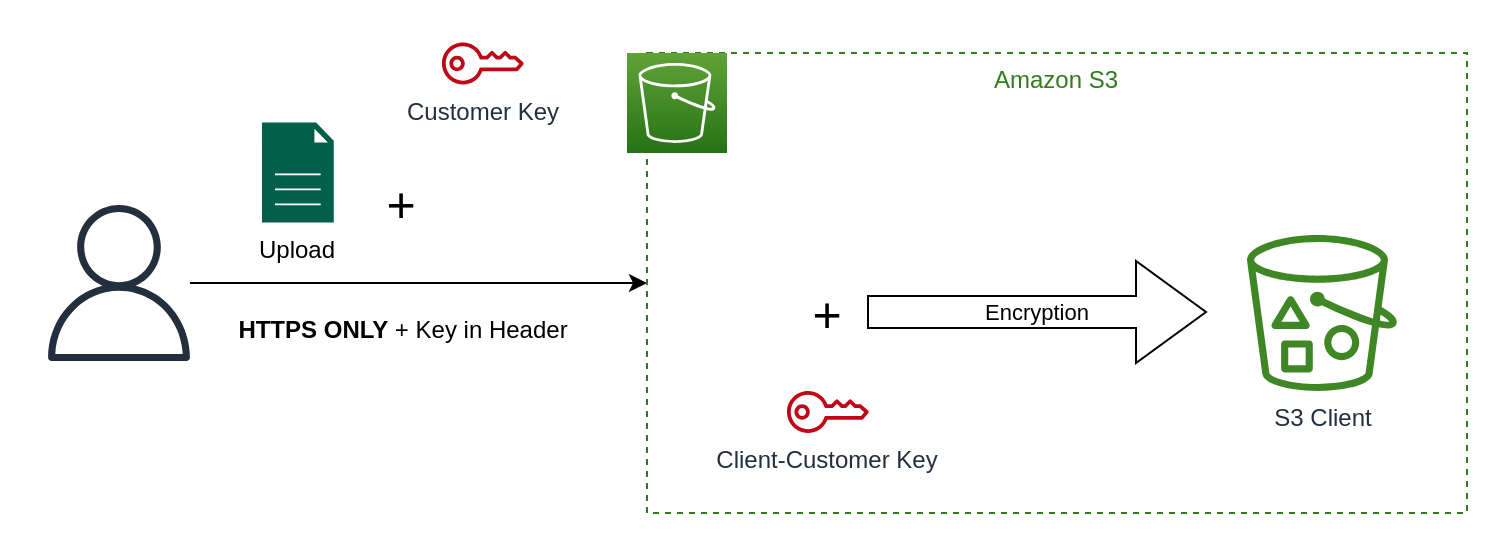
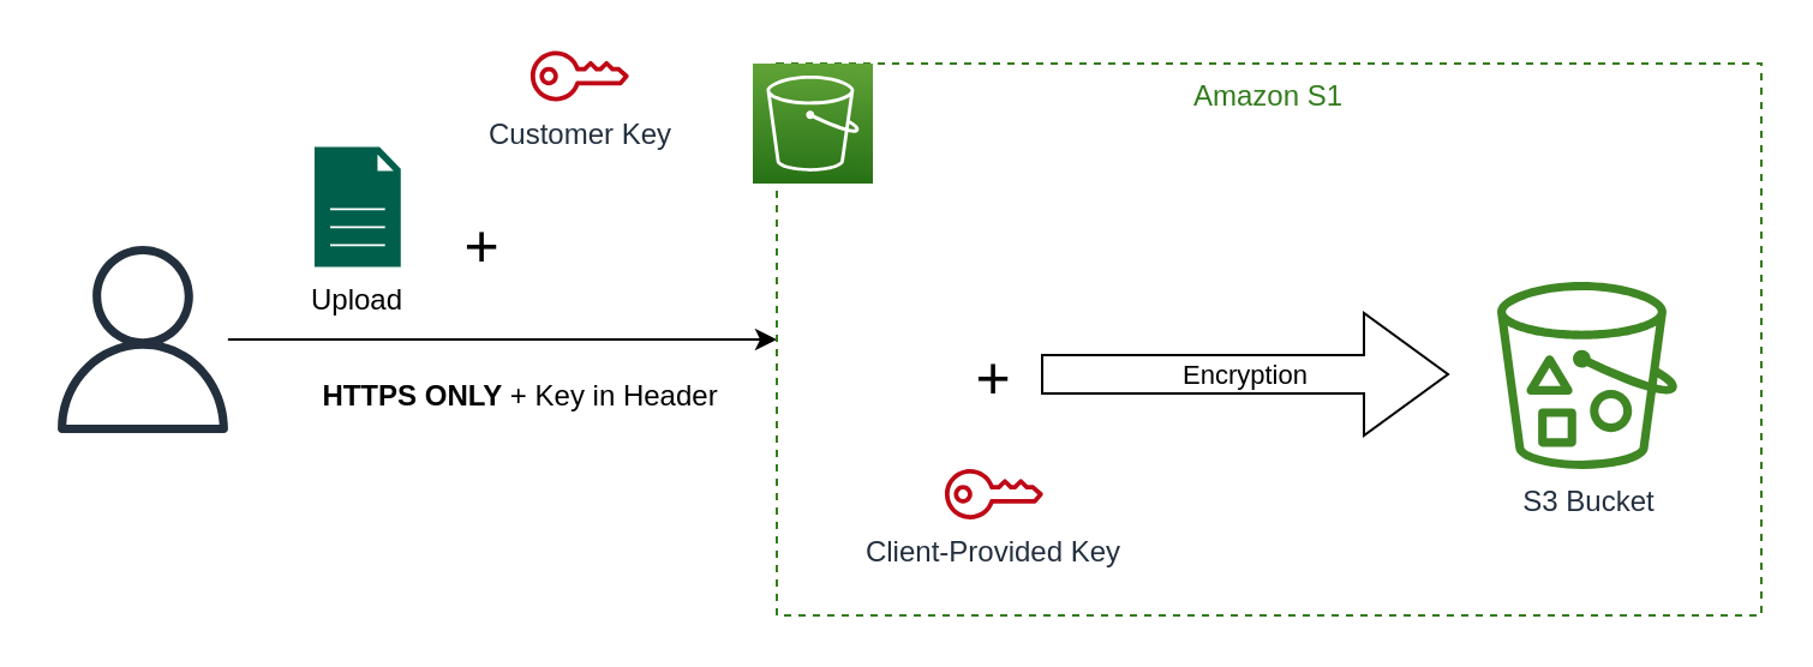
  <mxCell id="0" />
  <mxCell id="1" parent="0" />
  <mxCell id="2" style="edgeStyle=orthogonalEdgeStyle;rounded=0;orthogonalLoop=1;jettySize=auto;html=1;" edge="1" parent="1" source="3" target="5"><mxGeometry relative="1" as="geometry" /></mxCell>
  <mxCell id="3" value="" style="sketch=0;outlineConnect=0;fontColor=#232F3E;gradientColor=none;fillColor=#232F3D;strokeColor=none;dashed=0;verticalLabelPosition=bottom;verticalAlign=top;align=center;html=1;fontSize=12;fontStyle=0;aspect=fixed;pointerEvents=1;shape=mxgraph.aws4.user;" vertex="1" parent="1"><mxGeometry x="20" y="102" width="78" height="78" as="geometry" /></mxCell>
  <mxCell id="4" value="Upload" style="sketch=0;pointerEvents=1;shadow=0;dashed=0;html=1;strokeColor=none;fillColor=#005F4B;labelPosition=center;verticalLabelPosition=bottom;verticalAlign=top;align=center;outlineConnect=0;shape=mxgraph.veeam2.file;" vertex="1" parent="1"><mxGeometry x="130.48" y="60.75" width="35.9" height="50" as="geometry" /></mxCell>
- <mxCell id="5" value="Amazon S3" style="fillColor=none;strokeColor=#347c1d;dashed=1;verticalAlign=top;fontStyle=0;fontColor=#327b1d;whiteSpace=wrap;html=1;" vertex="1" parent="1"><mxGeometry x="323" y="26" width="410" height="230" as="geometry" /></mxCell>
+ <mxCell id="5" value="Amazon S1" style="fillColor=none;strokeColor=#347c1d;dashed=1;verticalAlign=top;fontStyle=0;fontColor=#327b1d;whiteSpace=wrap;html=1;" vertex="1" parent="1"><mxGeometry x="323" y="26" width="410" height="230" as="geometry" /></mxCell>
  <mxCell id="6" value="" style="sketch=0;points=[[0,0,0],[0.25,0,0],[0.5,0,0],[0.75,0,0],[1,0,0],[0,1,0],[0.25,1,0],[0.5,1,0],[0.75,1,0],[1,1,0],[0,0.25,0],[0,0.5,0],[0,0.75,0],[1,0.25,0],[1,0.5,0],[1,0.75,0]];outlineConnect=0;fontColor=#232F3E;gradientColor=#60A337;gradientDirection=north;fillColor=#277116;strokeColor=#ffffff;dashed=0;verticalLabelPosition=bottom;verticalAlign=top;align=center;html=1;fontSize=12;fontStyle=0;aspect=fixed;shape=mxgraph.aws4.resourceIcon;resIcon=mxgraph.aws4.s3;" vertex="1" parent="1"><mxGeometry x="313" y="26" width="50" height="50" as="geometry" /></mxCell>
- <mxCell id="7" value="&lt;b&gt;HTTPS ONLY&lt;/b&gt; + Key in Header" style="text;html=1;align=center;verticalAlign=middle;resizable=0;points=[];autosize=1;strokeColor=none;fillColor=none;" vertex="1" parent="1"><mxGeometry x="105.95" y="150" width="190" height="30" as="geometry" /></mxCell>
- <mxCell id="8" value="Client-Customer Key" style="sketch=0;outlineConnect=0;fontColor=#232F3E;gradientColor=none;fillColor=#BF0816;strokeColor=none;dashed=0;verticalLabelPosition=bottom;verticalAlign=top;align=center;html=1;fontSize=12;fontStyle=0;aspect=fixed;pointerEvents=1;shape=mxgraph.aws4.addon;" vertex="1" parent="1"><mxGeometry x="393" y="195" width="40.95" height="21" as="geometry" /></mxCell>
- <mxCell id="9" value="S3 Client" style="sketch=0;outlineConnect=0;fontColor=#232F3E;gradientColor=none;fillColor=#3F8624;strokeColor=none;dashed=0;verticalLabelPosition=bottom;verticalAlign=top;align=center;html=1;fontSize=12;fontStyle=0;aspect=fixed;pointerEvents=1;shape=mxgraph.aws4.bucket_with_objects;" vertex="1" parent="1"><mxGeometry x="623" y="117" width="75" height="78" as="geometry" /></mxCell>
+ <mxCell id="7" value="&lt;b&gt;HTTPS ONLY&lt;/b&gt; + Key in Header" style="text;html=1;align=center;verticalAlign=middle;resizable=0;points=[];autosize=1;strokeColor=none;fillColor=none;" vertex="1" parent="1"><mxGeometry x="120.95" y="150" width="190" height="30" as="geometry" /></mxCell>
+ <mxCell id="8" value="Client-Provided Key" style="sketch=0;outlineConnect=0;fontColor=#232F3E;gradientColor=none;fillColor=#BF0816;strokeColor=none;dashed=0;verticalLabelPosition=bottom;verticalAlign=top;align=center;html=1;fontSize=12;fontStyle=0;aspect=fixed;pointerEvents=1;shape=mxgraph.aws4.addon;" vertex="1" parent="1"><mxGeometry x="393" y="195" width="40.95" height="21" as="geometry" /></mxCell>
+ <mxCell id="9" value="S3 Bucket" style="sketch=0;outlineConnect=0;fontColor=#232F3E;gradientColor=none;fillColor=#3F8624;strokeColor=none;dashed=0;verticalLabelPosition=bottom;verticalAlign=top;align=center;html=1;fontSize=12;fontStyle=0;aspect=fixed;pointerEvents=1;shape=mxgraph.aws4.bucket_with_objects;" vertex="1" parent="1"><mxGeometry x="623" y="117" width="75" height="78" as="geometry" /></mxCell>
  <mxCell id="10" value="Encryption" style="shape=flexArrow;endArrow=classic;html=1;rounded=0;width=16;endSize=11.33;endWidth=34;" edge="1" parent="1"><mxGeometry width="50" height="50" relative="1" as="geometry"><mxPoint x="433" y="155.5" as="sourcePoint" /><mxPoint x="603" y="155.5" as="targetPoint" /></mxGeometry></mxCell>
  <mxCell id="11" value="+" style="text;html=1;align=center;verticalAlign=middle;resizable=0;points=[];autosize=1;strokeColor=none;fillColor=none;fontSize=25;" vertex="1" parent="1"><mxGeometry x="393" y="136" width="40" height="40" as="geometry" /></mxCell>
  <mxCell id="12" value="Customer Key" style="sketch=0;outlineConnect=0;fontColor=#232F3E;gradientColor=none;fillColor=#BF0816;strokeColor=none;dashed=0;verticalLabelPosition=bottom;verticalAlign=top;align=center;html=1;fontSize=12;fontStyle=0;aspect=fixed;pointerEvents=1;shape=mxgraph.aws4.addon;" vertex="1" parent="1"><mxGeometry x="220.48" y="20.75" width="40.95" height="21" as="geometry" /></mxCell>
  <mxCell id="13" value="+" style="text;html=1;align=center;verticalAlign=middle;resizable=0;points=[];autosize=1;strokeColor=none;fillColor=none;fontSize=25;" vertex="1" parent="1"><mxGeometry x="180.48" y="81.25" width="40" height="40" as="geometry" /></mxCell>
